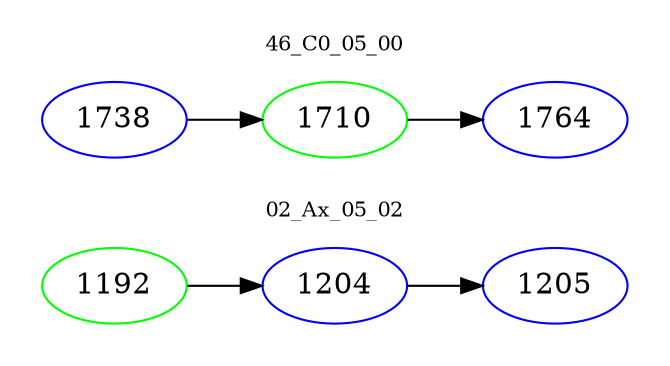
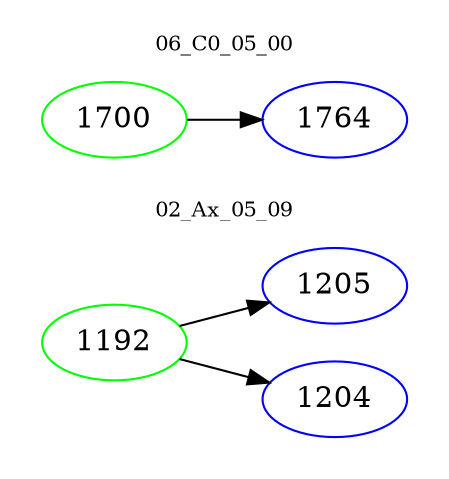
  digraph {
    rankdir=LR
    node [color=blue]
    edge [color=black]
    n1 [label=1204]
    n2 [color=green label=1192]
    n3 [label=1205]
-   n4 [label=1738]
-   n5 [color=green label=1710]
+   n5 [color=green label=1700]
    n6 [label=1764]
    subgraph cluster_1 {
      color=white
      fontsize=10
-     label="02_Ax_05_02"
+     label="02_Ax_05_09"
      n1
      n2
      n3
    }
    subgraph cluster_2 {
      color=white
      fontsize=10
-     label="46_C0_05_00"
-     n4
+     label="06_C0_05_00"
      n5
      n6
    }
-   n1 -> n3
+   n2 -> n3
    n2 -> n1
-   n4 -> n5
    n5 -> n6
  }
